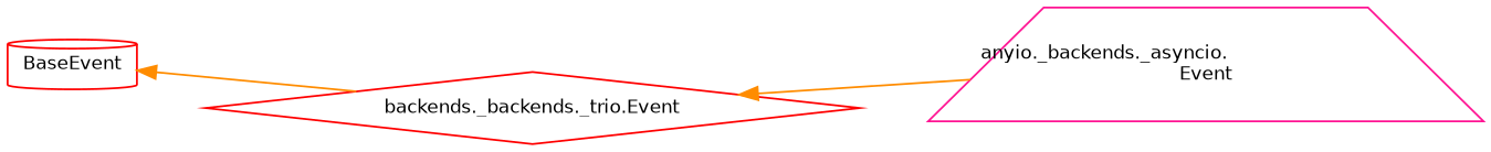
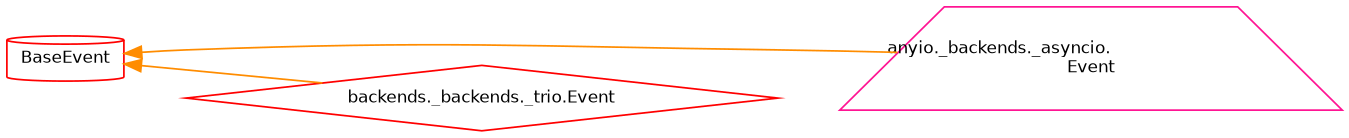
  digraph {
    rankdir=LR
    node [color=red fillcolor=white fontname=Helvetica fontsize=10 style=filled]
    edge [color=darkorange dir=back fontname=Helvetica fontsize=10 labelfontname=Helvetica labelfontsize=10 style=solid]
    n1 [height=0.2 label=BaseEvent shape=cylinder width=0.4]
    n2 [color=deeppink height=0.2 label="anyio._backends._asyncio.\lEvent" shape=trapezium width=0.4]
    n3 [height=0.2 label="backends._backends._trio.Event" shape=diamond width=0.4]
-   n3 -> n2
+   n1 -> n2
    n1 -> n3
  }
